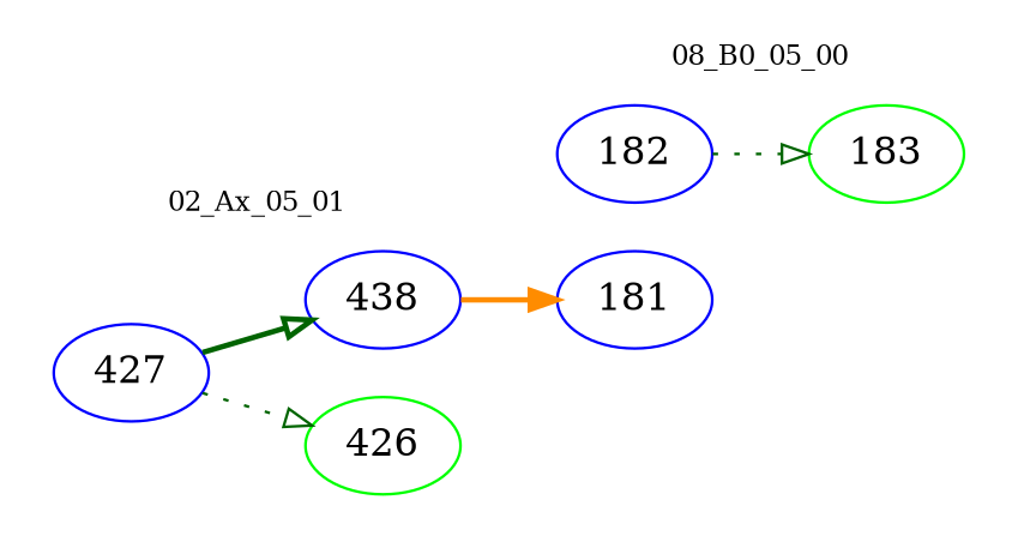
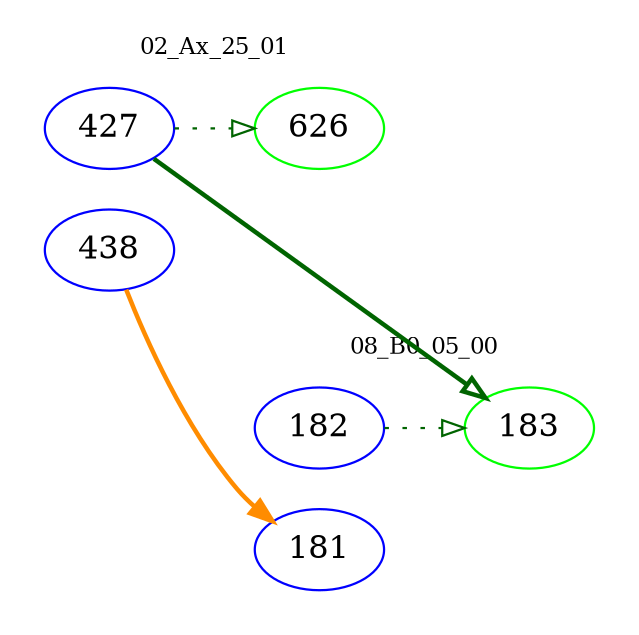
  digraph {
    rankdir=LR
    node [color=blue]
    edge [arrowhead=onormal color=darkgreen style=dotted]
    n1 [label=427]
-   n2 [color=green label=426]
+   n2 [color=green label=626]
    n3 [label=438]
    n4 [label=182]
    n5 [label=181]
    n6 [color=green label=183]
    subgraph cluster_1 {
      color=white
      fontsize=10
-     label="02_Ax_05_01"
+     label="02_Ax_25_01"
      n1
      n2
      n3
    }
    subgraph cluster_2 {
      color=white
      fontsize=10
      label="08_B0_05_00"
      n4
      n5
      n6
    }
    n1 -> n2
-   n1 -> n3 [style=bold]
+   n1 -> n6 [style=bold]
    n3 -> n5 [arrowhead=normal color=darkorange style=bold]
    n4 -> n6
  }
